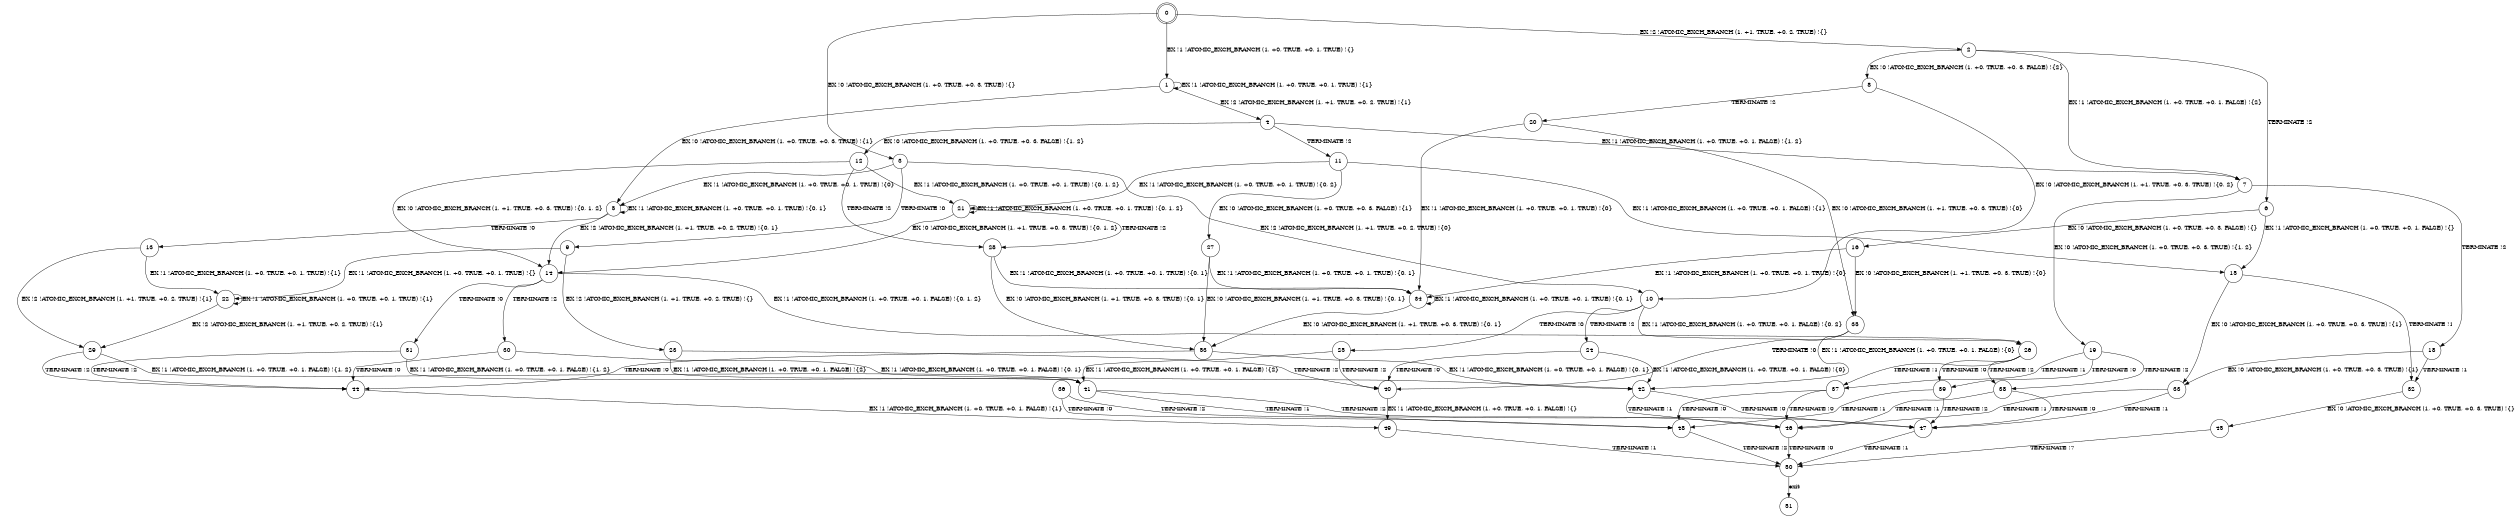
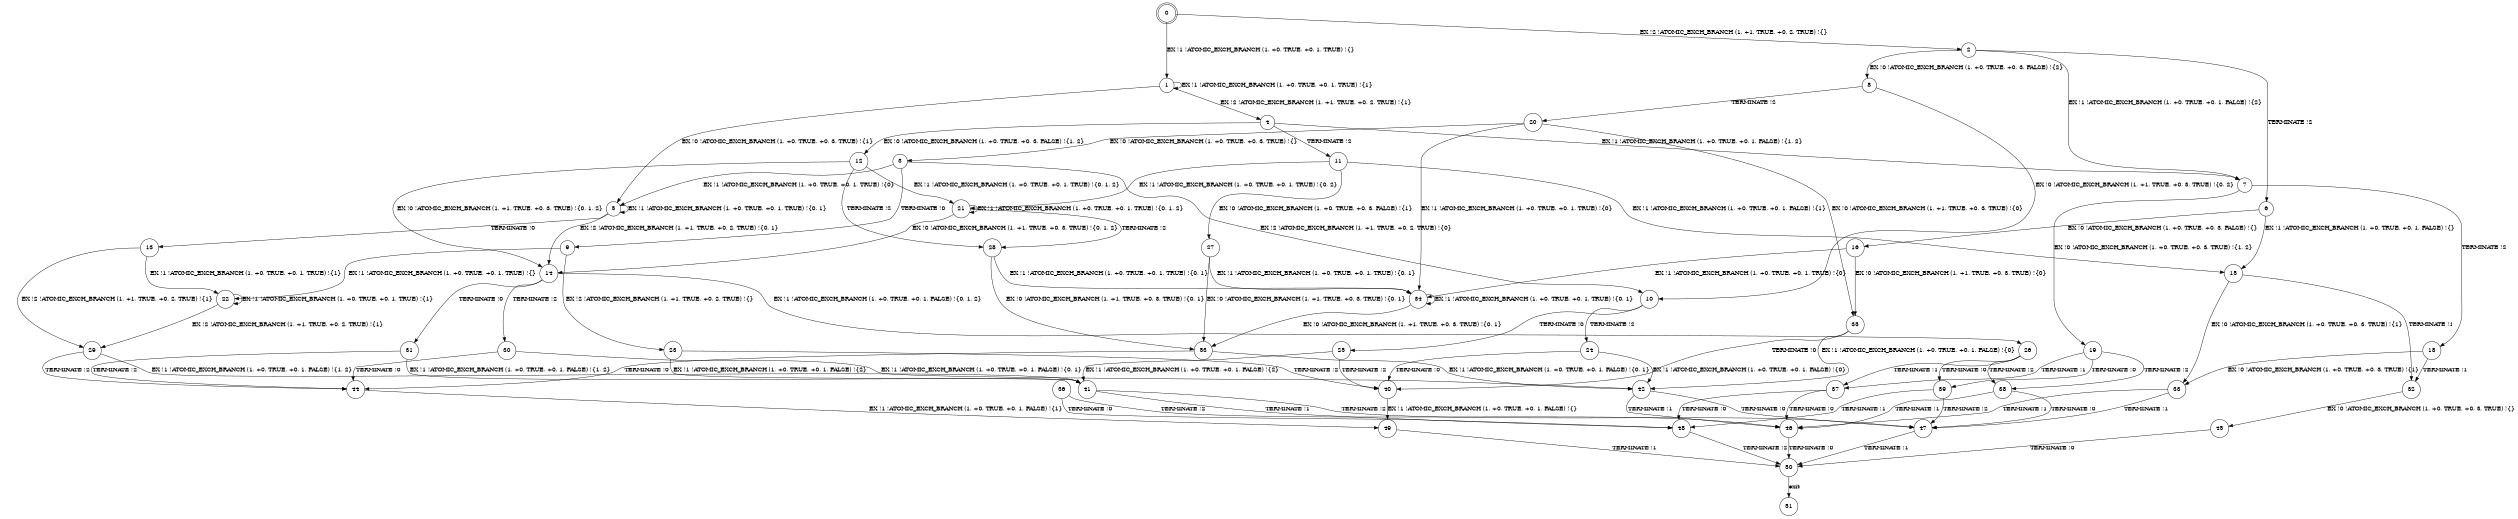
  digraph {
    node [shape=circle]
    0 [peripheries=2]
    1
    2
    3
    4
    5
    6
    7
    8
    9
    10
    11
    12
    13
    14
    15
    16
    18
    19
    20
    22
    23
    24
    25
    26
    21
    27
    28
    29
    30
    31
    32
    33
    34
    35
    37
    38
    39
    40
    41
    42
    n42 [label=53]
    44
    45
    46
    47
    36
    48
    49
    50
    51
    0 -> 1 [label="EX !1 !ATOMIC_EXCH_BRANCH (1, +0, TRUE, +0, 1, TRUE) !{}"]
    0 -> 2 [label="EX !2 !ATOMIC_EXCH_BRANCH (1, +1, TRUE, +0, 2, TRUE) !{}"]
-   0 -> 3 [label="EX !0 !ATOMIC_EXCH_BRANCH (1, +0, TRUE, +0, 3, TRUE) !{}"]
+   20 -> 3 [label="EX !0 !ATOMIC_EXCH_BRANCH (1, +0, TRUE, +0, 3, TRUE) !{}"]
    1 -> 1 [label="EX !1 !ATOMIC_EXCH_BRANCH (1, +0, TRUE, +0, 1, TRUE) !{1}"]
    1 -> 4 [label="EX !2 !ATOMIC_EXCH_BRANCH (1, +1, TRUE, +0, 2, TRUE) !{1}"]
    1 -> 5 [label="EX !0 !ATOMIC_EXCH_BRANCH (1, +0, TRUE, +0, 3, TRUE) !{1}"]
    2 -> 6 [label="TERMINATE !2"]
    2 -> 7 [label="EX !1 !ATOMIC_EXCH_BRANCH (1, +0, TRUE, +0, 1, FALSE) !{2}"]
    2 -> 8 [label="EX !0 !ATOMIC_EXCH_BRANCH (1, +0, TRUE, +0, 3, FALSE) !{2}"]
    3 -> 5 [label="EX !1 !ATOMIC_EXCH_BRANCH (1, +0, TRUE, +0, 1, TRUE) !{0}"]
    3 -> 9 [label="TERMINATE !0"]
    3 -> 10 [label="EX !2 !ATOMIC_EXCH_BRANCH (1, +1, TRUE, +0, 2, TRUE) !{0}"]
    4 -> 7 [label="EX !1 !ATOMIC_EXCH_BRANCH (1, +0, TRUE, +0, 1, FALSE) !{1, 2}"]
    4 -> 11 [label="TERMINATE !2"]
    4 -> 12 [label="EX !0 !ATOMIC_EXCH_BRANCH (1, +0, TRUE, +0, 3, FALSE) !{1, 2}"]
    5 -> 5 [label="EX !1 !ATOMIC_EXCH_BRANCH (1, +0, TRUE, +0, 1, TRUE) !{0, 1}"]
    5 -> 13 [label="TERMINATE !0"]
    5 -> 14 [label="EX !2 !ATOMIC_EXCH_BRANCH (1, +1, TRUE, +0, 2, TRUE) !{0, 1}"]
    6 -> 15 [label="EX !1 !ATOMIC_EXCH_BRANCH (1, +0, TRUE, +0, 1, FALSE) !{}"]
    6 -> 16 [label="EX !0 !ATOMIC_EXCH_BRANCH (1, +0, TRUE, +0, 3, FALSE) !{}"]
    7 -> 18 [label="TERMINATE !2"]
    7 -> 19 [label="EX !0 !ATOMIC_EXCH_BRANCH (1, +0, TRUE, +0, 3, TRUE) !{1, 2}"]
    8 -> 10 [label="EX !0 !ATOMIC_EXCH_BRANCH (1, +1, TRUE, +0, 3, TRUE) !{0, 2}"]
    8 -> 20 [label="TERMINATE !2"]
    9 -> 22 [label="EX !1 !ATOMIC_EXCH_BRANCH (1, +0, TRUE, +0, 1, TRUE) !{}"]
    9 -> 23 [label="EX !2 !ATOMIC_EXCH_BRANCH (1, +1, TRUE, +0, 2, TRUE) !{}"]
    10 -> 24 [label="TERMINATE !2"]
    10 -> 25 [label="TERMINATE !0"]
-   10 -> 26 [label="EX !1 !ATOMIC_EXCH_BRANCH (1, +0, TRUE, +0, 1, FALSE) !{0, 2}"]
    11 -> 15 [label="EX !1 !ATOMIC_EXCH_BRANCH (1, +0, TRUE, +0, 1, FALSE) !{1}"]
    11 -> 21 [label="EX !1 !ATOMIC_EXCH_BRANCH (1, +0, TRUE, +0, 1, TRUE) !{0, 2}"]
    11 -> 27 [label="EX !0 !ATOMIC_EXCH_BRANCH (1, +0, TRUE, +0, 3, FALSE) !{1}"]
    12 -> 14 [label="EX !0 !ATOMIC_EXCH_BRANCH (1, +1, TRUE, +0, 3, TRUE) !{0, 1, 2}"]
    12 -> 21 [label="EX !1 !ATOMIC_EXCH_BRANCH (1, +0, TRUE, +0, 1, TRUE) !{0, 1, 2}"]
    12 -> 28 [label="TERMINATE !2"]
    13 -> 22 [label="EX !1 !ATOMIC_EXCH_BRANCH (1, +0, TRUE, +0, 1, TRUE) !{1}"]
    13 -> 29 [label="EX !2 !ATOMIC_EXCH_BRANCH (1, +1, TRUE, +0, 2, TRUE) !{1}"]
    14 -> 26 [label="EX !1 !ATOMIC_EXCH_BRANCH (1, +0, TRUE, +0, 1, FALSE) !{0, 1, 2}"]
    14 -> 30 [label="TERMINATE !2"]
    14 -> 31 [label="TERMINATE !0"]
    15 -> 32 [label="TERMINATE !1"]
    15 -> 33 [label="EX !0 !ATOMIC_EXCH_BRANCH (1, +0, TRUE, +0, 3, TRUE) !{1}"]
    16 -> 34 [label="EX !1 !ATOMIC_EXCH_BRANCH (1, +0, TRUE, +0, 1, TRUE) !{0}"]
    16 -> 35 [label="EX !0 !ATOMIC_EXCH_BRANCH (1, +1, TRUE, +0, 3, TRUE) !{0}"]
    18 -> 32 [label="TERMINATE !1"]
    18 -> 33 [label="EX !0 !ATOMIC_EXCH_BRANCH (1, +0, TRUE, +0, 3, TRUE) !{1}"]
    19 -> 37 [label="TERMINATE !1"]
    19 -> 38 [label="TERMINATE !2"]
    19 -> 39 [label="TERMINATE !0"]
    20 -> 34 [label="EX !1 !ATOMIC_EXCH_BRANCH (1, +0, TRUE, +0, 1, TRUE) !{0}"]
    20 -> 35 [label="EX !0 !ATOMIC_EXCH_BRANCH (1, +1, TRUE, +0, 3, TRUE) !{0}"]
    22 -> 22 [label="EX !1 !ATOMIC_EXCH_BRANCH (1, +0, TRUE, +0, 1, TRUE) !{1}"]
    22 -> 29 [label="EX !2 !ATOMIC_EXCH_BRANCH (1, +1, TRUE, +0, 2, TRUE) !{1}"]
    23 -> 40 [label="TERMINATE !2"]
    23 -> 41 [label="EX !1 !ATOMIC_EXCH_BRANCH (1, +0, TRUE, +0, 1, FALSE) !{2}"]
    24 -> 40 [label="TERMINATE !0"]
    24 -> 42 [label="EX !1 !ATOMIC_EXCH_BRANCH (1, +0, TRUE, +0, 1, FALSE) !{0}"]
    25 -> 40 [label="TERMINATE !2"]
    25 -> 41 [label="EX !1 !ATOMIC_EXCH_BRANCH (1, +0, TRUE, +0, 1, FALSE) !{2}"]
    26 -> 37 [label="TERMINATE !1"]
    26 -> 38 [label="TERMINATE !2"]
    26 -> 39 [label="TERMINATE !0"]
    21 -> 14 [label="EX !0 !ATOMIC_EXCH_BRANCH (1, +1, TRUE, +0, 3, TRUE) !{0, 1, 2}"]
    21 -> 21 [label="EX !1 !ATOMIC_EXCH_BRANCH (1, +0, TRUE, +0, 1, TRUE) !{0, 1, 2}"]
    21 -> 28 [label="TERMINATE !2"]
    27 -> 34 [label="EX !1 !ATOMIC_EXCH_BRANCH (1, +0, TRUE, +0, 1, TRUE) !{0, 1}"]
    27 -> n42 [label="EX !0 !ATOMIC_EXCH_BRANCH (1, +1, TRUE, +0, 3, TRUE) !{0, 1}"]
    28 -> 34 [label="EX !1 !ATOMIC_EXCH_BRANCH (1, +0, TRUE, +0, 1, TRUE) !{0, 1}"]
    28 -> n42 [label="EX !0 !ATOMIC_EXCH_BRANCH (1, +1, TRUE, +0, 3, TRUE) !{0, 1}"]
    29 -> 41 [label="EX !1 !ATOMIC_EXCH_BRANCH (1, +0, TRUE, +0, 1, FALSE) !{1, 2}"]
    29 -> 44 [label="TERMINATE !2"]
    30 -> 42 [label="EX !1 !ATOMIC_EXCH_BRANCH (1, +0, TRUE, +0, 1, FALSE) !{0, 1}"]
    30 -> 44 [label="TERMINATE !0"]
    31 -> 41 [label="EX !1 !ATOMIC_EXCH_BRANCH (1, +0, TRUE, +0, 1, FALSE) !{1, 2}"]
    31 -> 44 [label="TERMINATE !2"]
    32 -> 45 [label="EX !0 !ATOMIC_EXCH_BRANCH (1, +0, TRUE, +0, 3, TRUE) !{}"]
    33 -> 46 [label="TERMINATE !1"]
    33 -> 47 [label="TERMINATE !1"]
    34 -> 34 [label="EX !1 !ATOMIC_EXCH_BRANCH (1, +0, TRUE, +0, 1, TRUE) !{0, 1}"]
    34 -> n42 [label="EX !0 !ATOMIC_EXCH_BRANCH (1, +1, TRUE, +0, 3, TRUE) !{0, 1}"]
    35 -> 40 [label="TERMINATE !0"]
    35 -> 42 [label="EX !1 !ATOMIC_EXCH_BRANCH (1, +0, TRUE, +0, 1, FALSE) !{0}"]
    37 -> 46 [label="TERMINATE !0"]
    37 -> 48 [label="TERMINATE !0"]
    38 -> 46 [label="TERMINATE !1"]
    38 -> 47 [label="TERMINATE !0"]
    39 -> 47 [label="TERMINATE !2"]
    39 -> 48 [label="TERMINATE !1"]
    40 -> 49 [label="EX !1 !ATOMIC_EXCH_BRANCH (1, +0, TRUE, +0, 1, FALSE) !{}"]
    41 -> 47 [label="TERMINATE !2"]
    41 -> 48 [label="TERMINATE !1"]
    42 -> 46 [label="TERMINATE !1"]
    42 -> 47 [label="TERMINATE !0"]
    n42 -> 42 [label="EX !1 !ATOMIC_EXCH_BRANCH (1, +0, TRUE, +0, 1, FALSE) !{0, 1}"]
    n42 -> 44 [label="TERMINATE !0"]
    44 -> 49 [label="EX !1 !ATOMIC_EXCH_BRANCH (1, +0, TRUE, +0, 1, FALSE) !{1}"]
-   45 -> 50 [label="TERMINATE !7"]
+   45 -> 50 [label="TERMINATE !0"]
    46 -> 50 [label="TERMINATE !0"]
    47 -> 50 [label="TERMINATE !1"]
    36 -> 46 [label="TERMINATE !2"]
    36 -> 48 [label="TERMINATE !0"]
    48 -> 50 [label="TERMINATE !2"]
    49 -> 50 [label="TERMINATE !1"]
    50 -> 51 [label=exit]
  }
